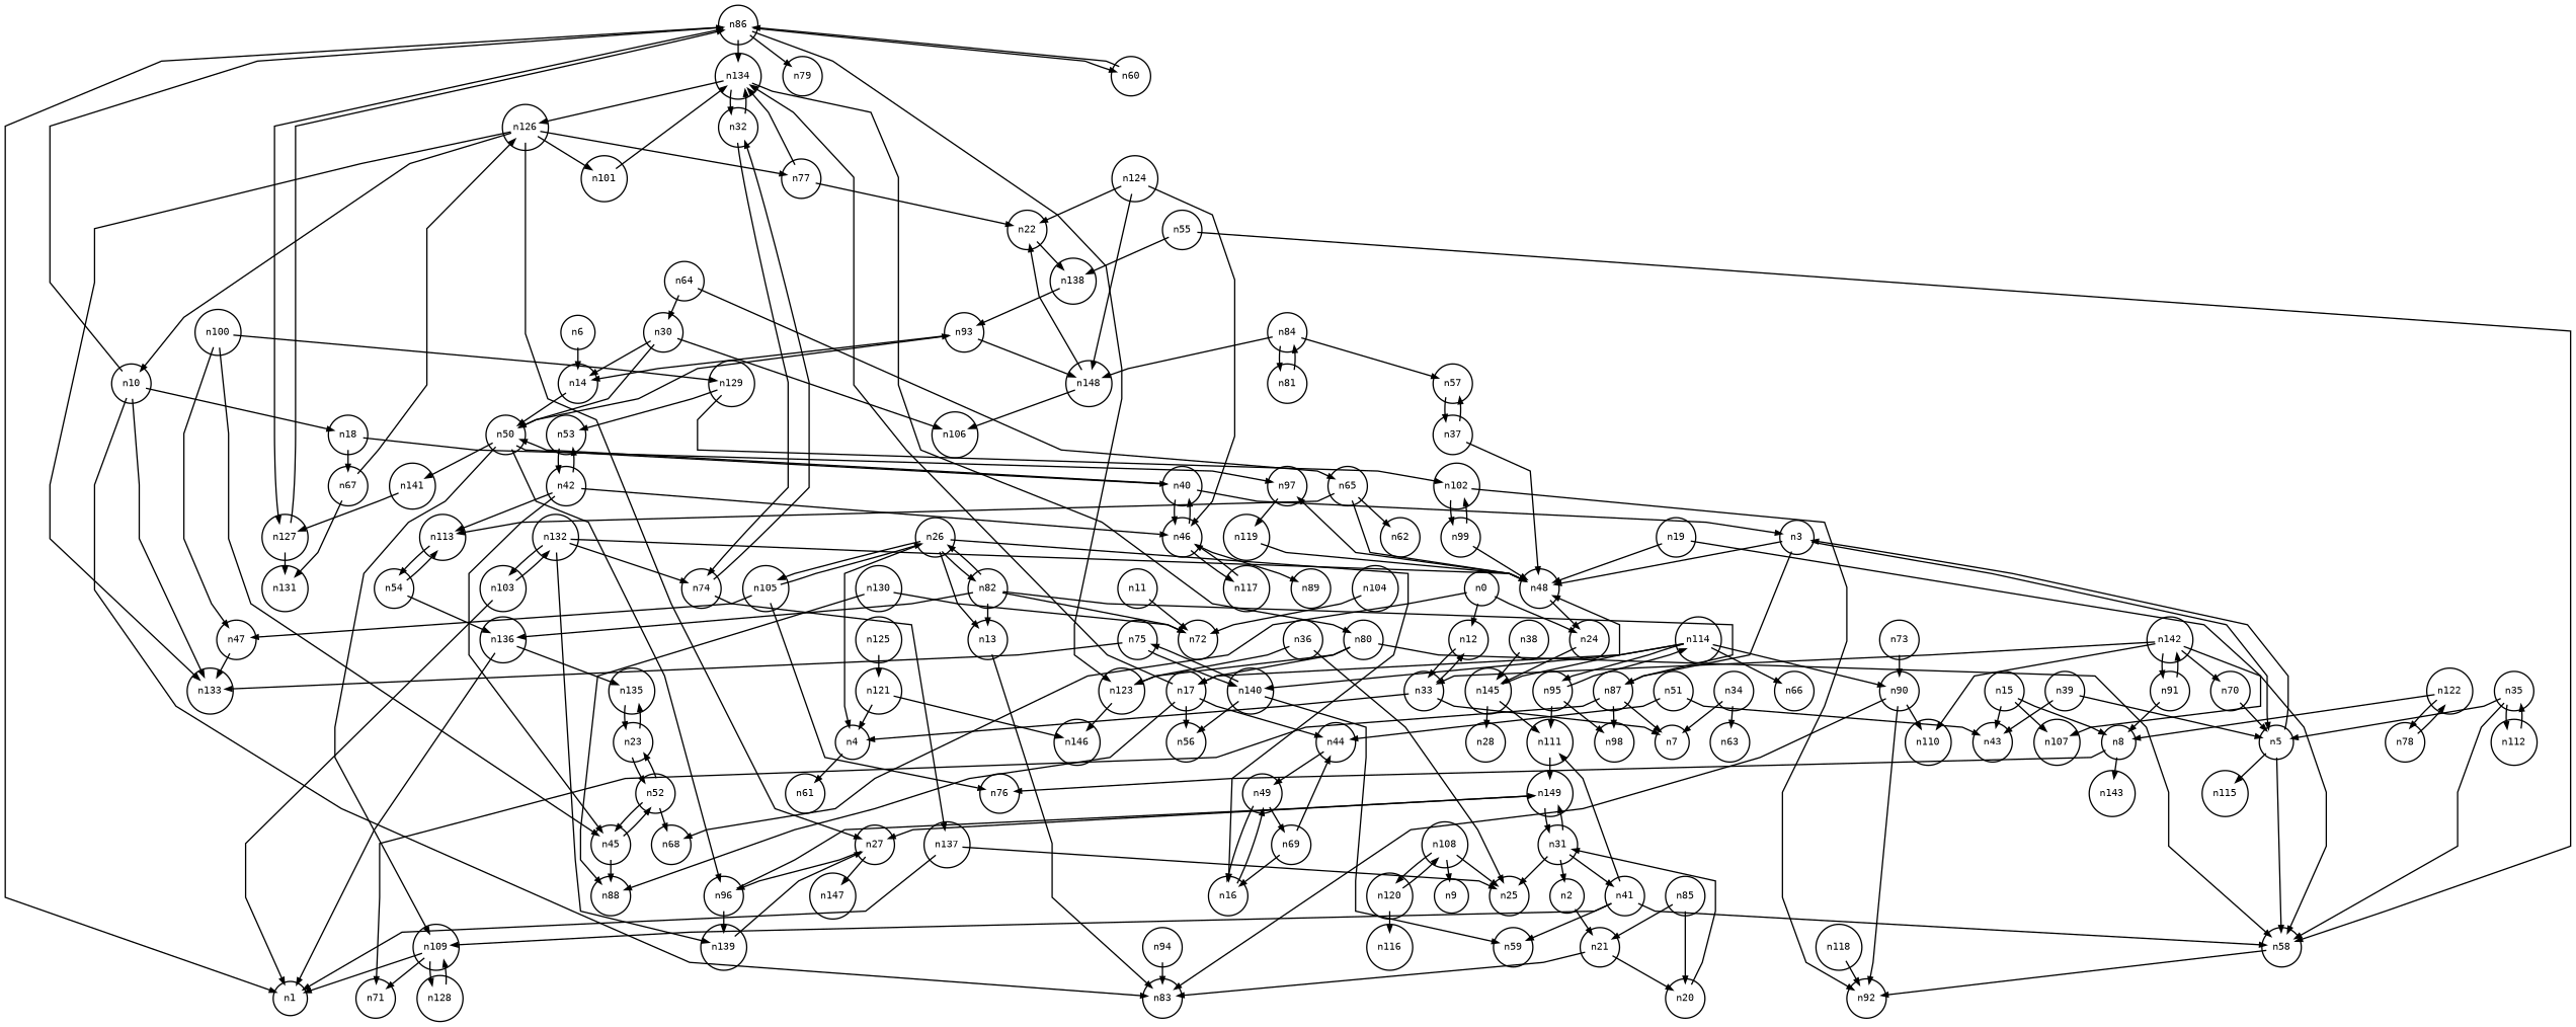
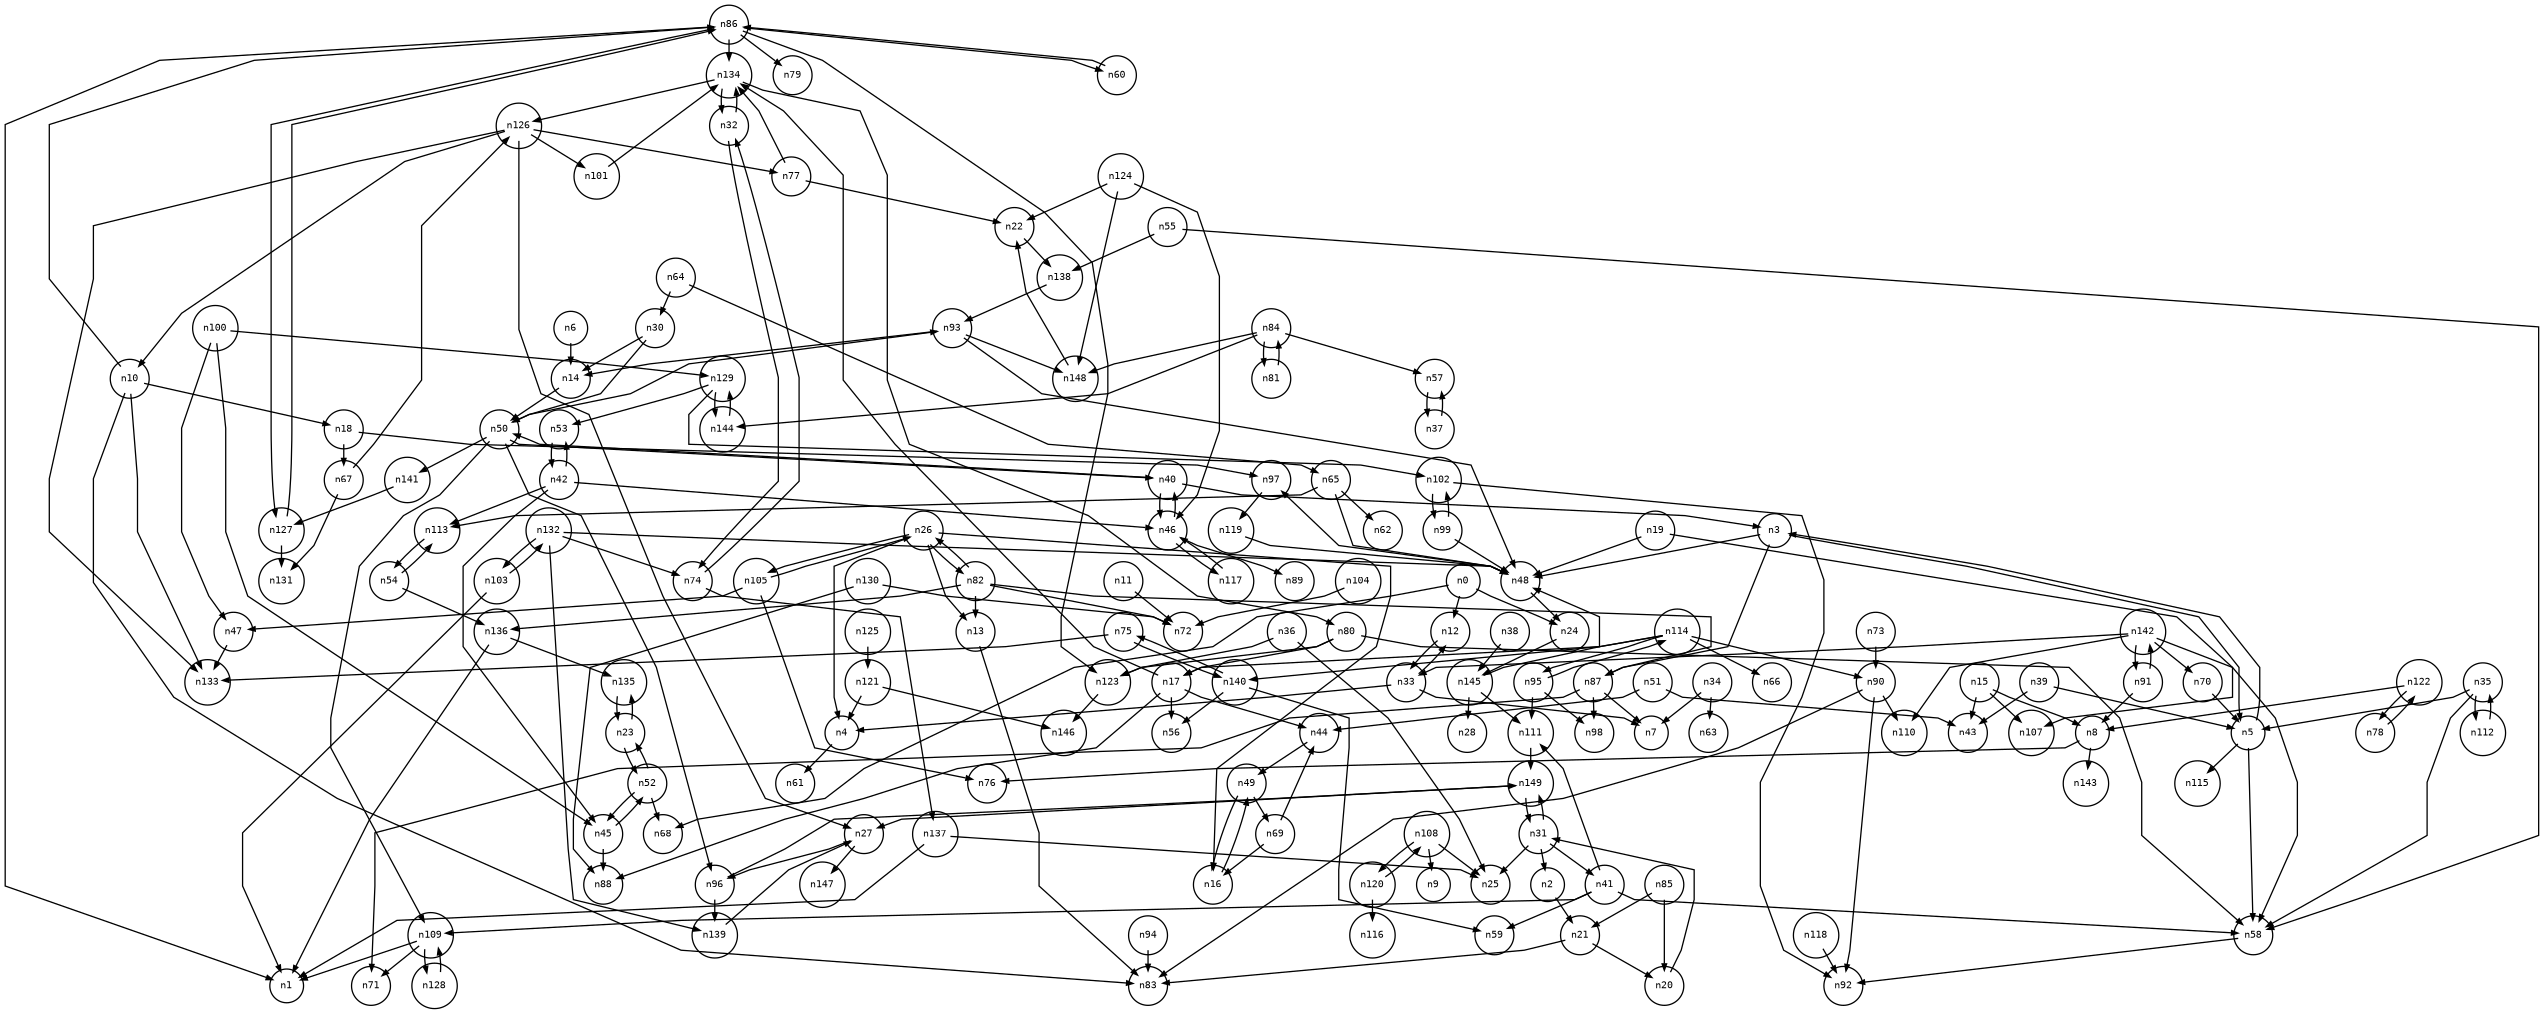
  digraph {
    fontname="DejaVu Sans Mono"
    fontsize=8
    nodesep=0.22
    nodesize=0.32
    ranksep=0.22
    splines=polyline
    node [fixedsize=shape fontname="DejaVu Sans Mono" fontsize=8 shape=circle]
    edge [arrowsize=0.5 fontname="DejaVu Sans Mono"]
    n12 [width=0.32]
    n33 [width=0.32]
    n7 [width=0.32]
    n4 [width=0.32]
    n61 [width=0.32]
    n0 [width=0.32]
    n24 [width=0.32]
    n68 [width=0.32]
    n145 [width=0.32]
    n48 [width=0.32]
    n111 [width=0.32]
    n28 [width=0.32]
    n97 [width=0.32]
    n149 [width=0.32]
    n21 [width=0.32]
    n20 [width=0.32]
    n83 [width=0.32]
    n31 [width=0.32]
    n2 [width=0.32]
    n25 [width=0.32]
    n41 [width=0.32]
    n5 [width=0.32]
    n58 [width=0.32]
    n115 [width=0.32]
    n3 [width=0.32]
    n92 [width=0.32]
    n87 [width=0.32]
    n71 [width=0.32]
    n98 [width=0.32]
    n119 [width=0.32]
    n14 [width=0.32]
    n50 [width=0.32]
    n93 [width=0.32]
    n96 [width=0.32]
    n109 [width=0.32]
    n40 [width=0.32]
    n141 [width=0.32]
    n148 [width=0.32]
    n139 [width=0.32]
    n1 [width=0.32]
    n128 [width=0.32]
    n46 [width=0.32]
    n127 [width=0.32]
    n6 [width=0.32]
    n8 [width=0.32]
    n76 [width=0.32]
    n143 [width=0.32]
    n18 [width=0.32]
    n67 [width=0.32]
    n126 [width=0.32]
    n131 [width=0.32]
    n10 [width=0.32]
    n133 [width=0.32]
    n27 [width=0.32]
    n77 [width=0.32]
    n101 [width=0.32]
    n86 [width=0.32]
    n134 [width=0.32]
    n79 [width=0.32]
    n123 [width=0.32]
    n60 [width=0.32]
    n32 [width=0.32]
    n80 [width=0.32]
    n146 [width=0.32]
    n11 [width=0.32]
    n72 [width=0.32]
    n13 [width=0.32]
    n15 [width=0.32]
    n43 [width=0.32]
    n107 [width=0.32]
    n44 [width=0.32]
    n49 [width=0.32]
    n16 [width=0.32]
    n69 [width=0.32]
    n17 [width=0.32]
    n56 [width=0.32]
    n88 [width=0.32]
    n74 [width=0.32]
    n19 [width=0.32]
    n59 [width=0.32]
    n138 [width=0.32]
    n22 [width=0.32]
-   n106 [width=0.32]
    n135 [width=0.32]
    n23 [width=0.32]
    n52 [width=0.32]
    n45 [width=0.32]
    n26 [width=0.32]
    n82 [width=0.32]
    n105 [width=0.32]
    n136 [width=0.32]
    n47 [width=0.32]
    n147 [width=0.32]
    n30 [width=0.32]
    n64 [width=0.32]
    n65 [width=0.32]
    n113 [width=0.32]
    n62 [width=0.32]
    n137 [width=0.32]
    n34 [width=0.32]
    n63 [width=0.32]
    n35 [width=0.32]
    n112 [width=0.32]
    n36 [width=0.32]
    n37 [width=0.32]
    n57 [width=0.32]
    n38 [width=0.32]
    n39 [width=0.32]
    n89 [width=0.32]
    n117 [width=0.32]
    n42 [width=0.32]
    n53 [width=0.32]
    n54 [width=0.32]
    n51 [width=0.32]
    n55 [width=0.32]
    n70 [width=0.32]
    n90 [width=0.32]
    n110 [width=0.32]
    n73 [width=0.32]
    n75 [width=0.32]
    n140 [width=0.32]
    n84 [width=0.32]
    n81 [width=0.32]
+   n144 [width=0.32]
    n129 [width=0.32]
    n102 [width=0.32]
    n99 [width=0.32]
    n85 [width=0.32]
    n91 [width=0.32]
    n142 [width=0.32]
    n94 [width=0.32]
    n95 [width=0.32]
    n114 [width=0.32]
    n66 [width=0.32]
    n100 [width=0.32]
    n103 [width=0.32]
    n132 [width=0.32]
    n104 [width=0.32]
    n108 [width=0.32]
    n9 [width=0.32]
    n120 [width=0.32]
    n116 [width=0.32]
    n118 [width=0.32]
    n121 [width=0.32]
    n122 [width=0.32]
    n78 [width=0.32]
    n124 [width=0.32]
    n125 [width=0.32]
    n130 [width=0.32]
    n12 -> n33
    n33 -> n12
    n33 -> n7
    n33 -> n4
    n4 -> n61
    n0 -> n12
    n0 -> n24
    n0 -> n68
    n24 -> n145
    n145 -> n48
    n145 -> n111
    n145 -> n28
    n48 -> n24
    n48 -> n97
    n111 -> n149
    n97 -> n119
    n149 -> n31
    n149 -> n27
    n21 -> n20
    n21 -> n83
    n20 -> n31
    n31 -> n149
    n31 -> n2
    n31 -> n25
    n31 -> n41
    n2 -> n21
    n41 -> n111
    n41 -> n58
    n41 -> n109
    n41 -> n59
    n5 -> n58
    n5 -> n115
    n5 -> n3
    n58 -> n92
    n3 -> n48
    n3 -> n5
    n3 -> n87
    n87 -> n7
    n87 -> n71
    n87 -> n98
    n119 -> n48
    n14 -> n50
    n50 -> n93
    n50 -> n96
    n50 -> n109
    n50 -> n40
    n50 -> n141
    n93 -> n14
    n93 -> n148
    n96 -> n149
    n96 -> n139
    n109 -> n71
    n109 -> n1
    n109 -> n128
    n40 -> n3
    n40 -> n50
    n40 -> n46
    n141 -> n127
    n148 -> n22
-   n148 -> n106
    n139 -> n27
    n128 -> n109
    n46 -> n40
    n46 -> n89
    n46 -> n117
    n127 -> n131
    n127 -> n86
    n6 -> n14
    n8 -> n76
    n8 -> n143
    n18 -> n97
    n18 -> n67
    n67 -> n126
    n67 -> n131
    n126 -> n10
    n126 -> n133
    n126 -> n27
    n126 -> n77
    n126 -> n101
    n10 -> n83
    n10 -> n18
    n10 -> n133
    n10 -> n86
    n27 -> n96
    n27 -> n147
    n77 -> n134
    n77 -> n22
    n101 -> n134
    n86 -> n1
    n86 -> n127
    n86 -> n134
    n86 -> n79
    n86 -> n123
    n86 -> n60
    n134 -> n126
    n134 -> n32
    n134 -> n80
    n123 -> n146
    n60 -> n86
    n32 -> n134
    n32 -> n74
    n80 -> n58
    n80 -> n123
    n80 -> n17
    n11 -> n72
    n13 -> n83
    n15 -> n8
    n15 -> n43
    n15 -> n107
    n44 -> n49
    n49 -> n16
    n49 -> n69
    n16 -> n49
    n69 -> n44
    n69 -> n16
    n17 -> n134
    n17 -> n44
    n17 -> n56
    n17 -> n88
    n74 -> n32
    n74 -> n137
    n19 -> n48
    n19 -> n107
    n138 -> n93
    n22 -> n138
    n135 -> n23
    n23 -> n135
    n23 -> n52
    n52 -> n68
    n52 -> n23
    n52 -> n45
    n45 -> n88
    n45 -> n52
    n26 -> n4
    n26 -> n13
    n26 -> n16
    n26 -> n82
    n26 -> n105
    n82 -> n87
    n82 -> n72
    n82 -> n13
    n82 -> n26
    n82 -> n136
    n105 -> n76
    n105 -> n26
    n105 -> n47
    n136 -> n1
    n136 -> n135
    n47 -> n133
    n30 -> n14
    n30 -> n50
-   n30 -> n106
    n64 -> n30
    n64 -> n65
    n65 -> n48
    n65 -> n113
    n65 -> n62
    n113 -> n54
    n137 -> n25
    n137 -> n1
    n34 -> n7
    n34 -> n63
    n35 -> n5
    n35 -> n58
    n35 -> n112
    n112 -> n35
    n36 -> n25
    n36 -> n123
-   n37 -> n48
+   n93 -> n48
    n37 -> n57
    n57 -> n37
    n38 -> n145
    n39 -> n5
    n39 -> n43
    n117 -> n46
    n42 -> n46
    n42 -> n45
    n42 -> n113
    n42 -> n53
    n53 -> n42
    n54 -> n136
    n54 -> n113
    n51 -> n43
    n51 -> n44
    n55 -> n58
    n55 -> n138
    n70 -> n5
    n90 -> n83
    n90 -> n92
    n90 -> n110
    n73 -> n90
    n75 -> n133
    n75 -> n140
    n140 -> n56
    n140 -> n59
    n140 -> n75
    n84 -> n148
    n84 -> n57
    n84 -> n81
+   n84 -> n144
    n81 -> n84
+   n144 -> n129
    n129 -> n53
+   n129 -> n144
    n129 -> n102
    n102 -> n92
    n102 -> n99
    n99 -> n48
    n99 -> n102
    n85 -> n21
    n85 -> n20
    n91 -> n8
    n91 -> n142
    n142 -> n33
    n142 -> n58
    n142 -> n70
    n142 -> n110
    n142 -> n91
    n94 -> n83
    n95 -> n111
    n95 -> n98
    n95 -> n114
    n114 -> n17
    n114 -> n90
    n114 -> n140
    n114 -> n95
    n114 -> n66
    n100 -> n45
    n100 -> n47
    n100 -> n129
    n103 -> n1
    n103 -> n132
    n132 -> n48
    n132 -> n139
    n132 -> n74
    n132 -> n103
    n104 -> n72
    n108 -> n25
    n108 -> n9
    n108 -> n120
    n120 -> n108
    n120 -> n116
    n118 -> n92
    n121 -> n4
    n121 -> n146
    n122 -> n8
    n122 -> n78
    n78 -> n122
    n124 -> n148
    n124 -> n46
    n124 -> n22
    n125 -> n121
    n130 -> n72
    n130 -> n88
  }
